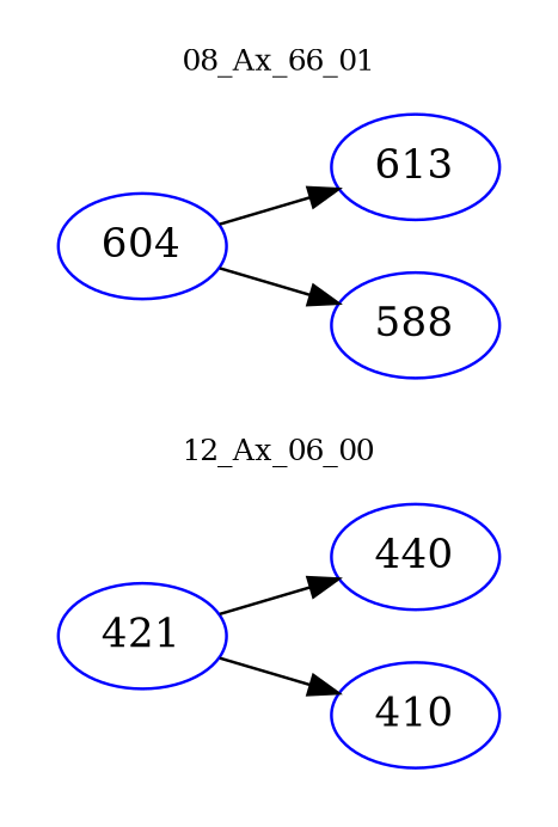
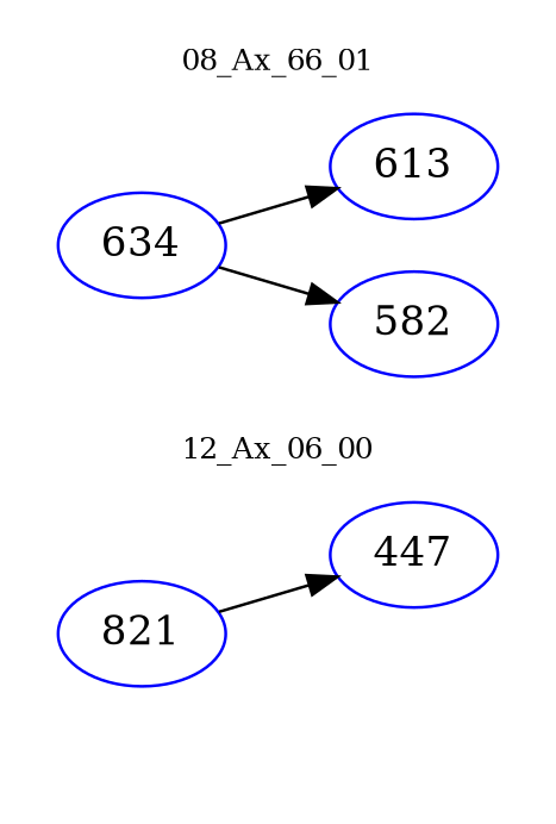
  digraph {
    rankdir=LR
    node [color=blue]
    edge [color=black]
-   n1 [label=421]
-   n2 [label=410]
-   n3 [label=440]
-   n4 [label=604]
-   n5 [label=588]
+   n1 [label=821]
+   n3 [label=447]
+   n4 [label=634]
+   n5 [label=582]
    n6 [label=613]
    subgraph cluster_1 {
      color=white
      fontsize=10
      label="12_Ax_06_00"
      n1
-     n2
      n3
    }
    subgraph cluster_2 {
      color=white
      fontsize=10
      label="08_Ax_66_01"
      n4
      n5
      n6
    }
-   n1 -> n2
    n1 -> n3
    n4 -> n5
    n4 -> n6
  }
